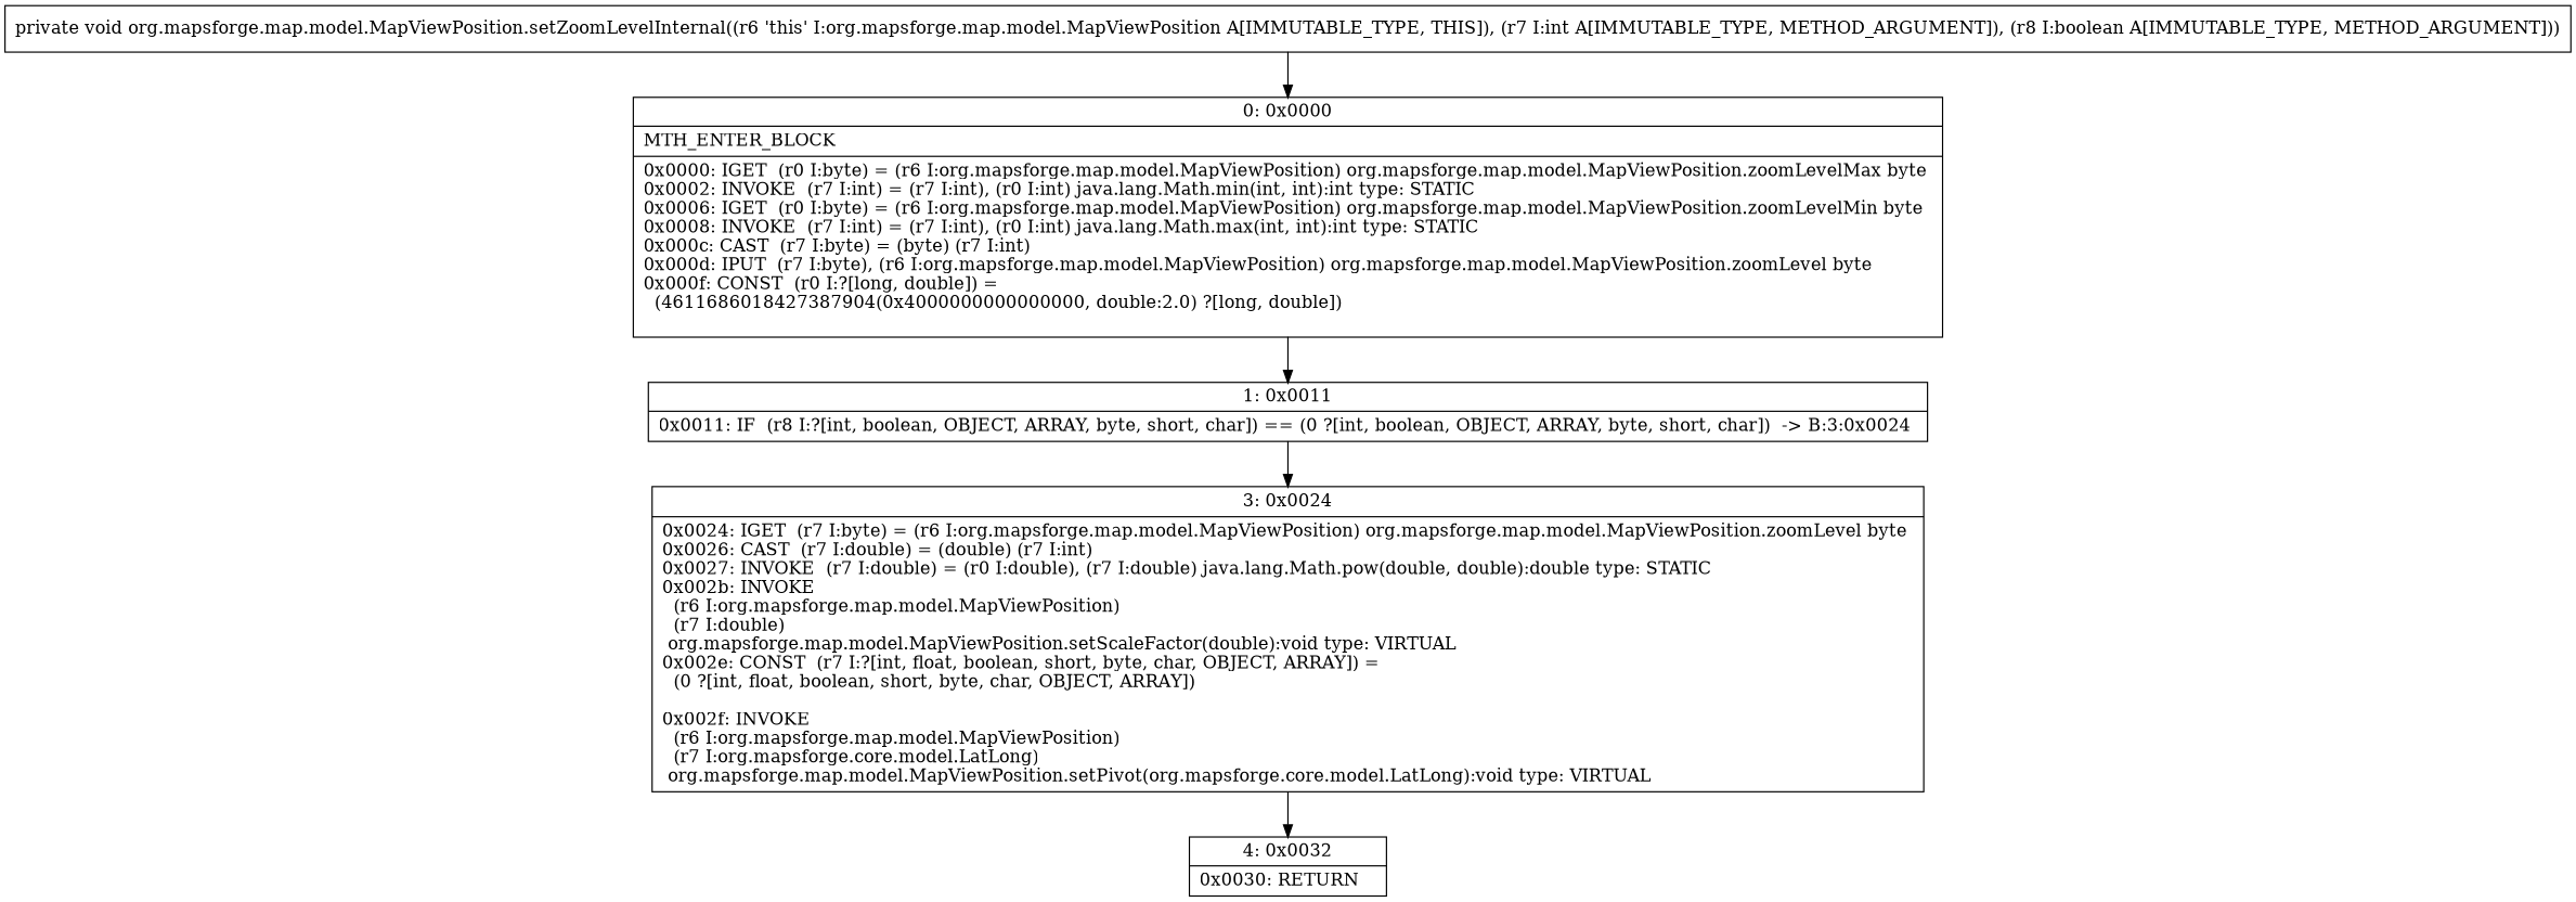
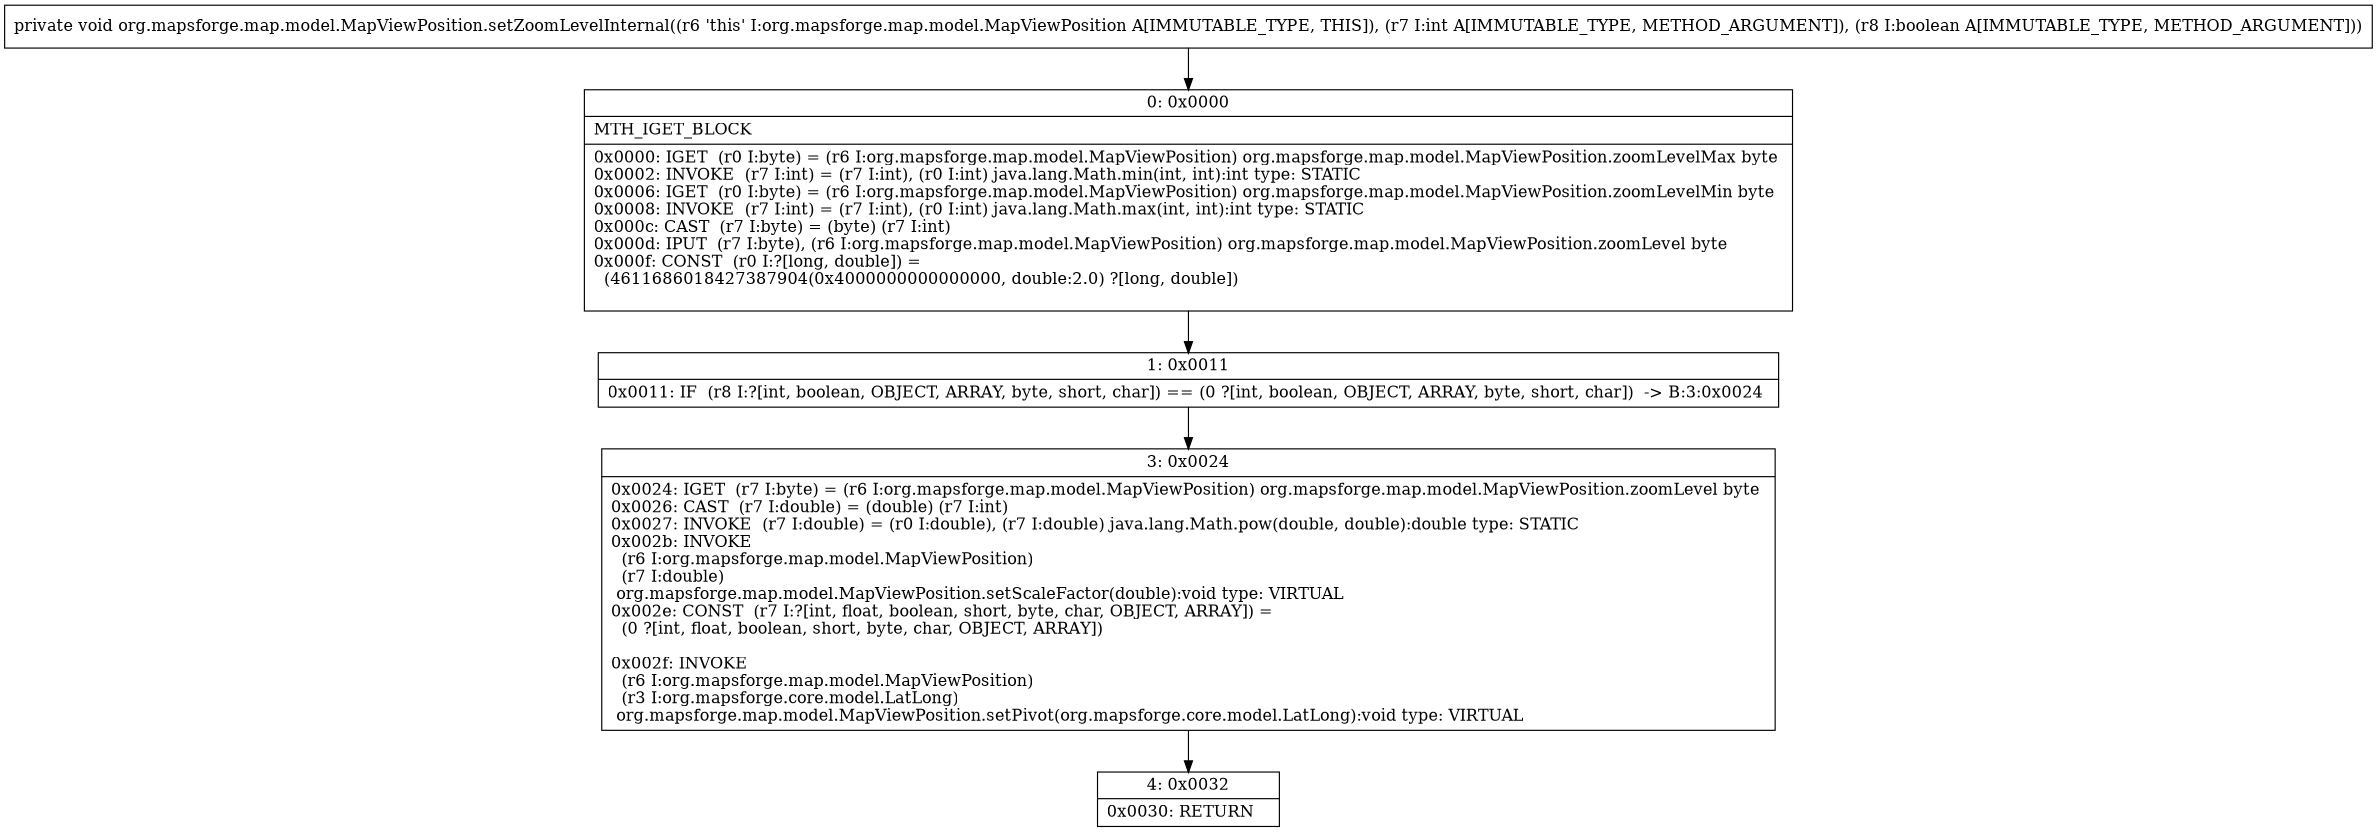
  digraph {
    node [shape=record]
-   n1 [label="{0\:\ 0x0000|MTH_ENTER_BLOCK\l|0x0000: IGET  (r0 I:byte) = (r6 I:org.mapsforge.map.model.MapViewPosition) org.mapsforge.map.model.MapViewPosition.zoomLevelMax byte \l0x0002: INVOKE  (r7 I:int) = (r7 I:int), (r0 I:int) java.lang.Math.min(int, int):int type: STATIC \l0x0006: IGET  (r0 I:byte) = (r6 I:org.mapsforge.map.model.MapViewPosition) org.mapsforge.map.model.MapViewPosition.zoomLevelMin byte \l0x0008: INVOKE  (r7 I:int) = (r7 I:int), (r0 I:int) java.lang.Math.max(int, int):int type: STATIC \l0x000c: CAST  (r7 I:byte) = (byte) (r7 I:int) \l0x000d: IPUT  (r7 I:byte), (r6 I:org.mapsforge.map.model.MapViewPosition) org.mapsforge.map.model.MapViewPosition.zoomLevel byte \l0x000f: CONST  (r0 I:?[long, double]) = \l  (4611686018427387904(0x4000000000000000, double:2.0) ?[long, double])\l \l}"]
+   n1 [label="{0\:\ 0x0000|MTH_IGET_BLOCK\l|0x0000: IGET  (r0 I:byte) = (r6 I:org.mapsforge.map.model.MapViewPosition) org.mapsforge.map.model.MapViewPosition.zoomLevelMax byte \l0x0002: INVOKE  (r7 I:int) = (r7 I:int), (r0 I:int) java.lang.Math.min(int, int):int type: STATIC \l0x0006: IGET  (r0 I:byte) = (r6 I:org.mapsforge.map.model.MapViewPosition) org.mapsforge.map.model.MapViewPosition.zoomLevelMin byte \l0x0008: INVOKE  (r7 I:int) = (r7 I:int), (r0 I:int) java.lang.Math.max(int, int):int type: STATIC \l0x000c: CAST  (r7 I:byte) = (byte) (r7 I:int) \l0x000d: IPUT  (r7 I:byte), (r6 I:org.mapsforge.map.model.MapViewPosition) org.mapsforge.map.model.MapViewPosition.zoomLevel byte \l0x000f: CONST  (r0 I:?[long, double]) = \l  (4611686018427387904(0x4000000000000000, double:2.0) ?[long, double])\l \l}"]
    n2 [label="{1\:\ 0x0011|0x0011: IF  (r8 I:?[int, boolean, OBJECT, ARRAY, byte, short, char]) == (0 ?[int, boolean, OBJECT, ARRAY, byte, short, char])  \-\> B:3:0x0024 \l}"]
-   n3 [label="{3\:\ 0x0024|0x0024: IGET  (r7 I:byte) = (r6 I:org.mapsforge.map.model.MapViewPosition) org.mapsforge.map.model.MapViewPosition.zoomLevel byte \l0x0026: CAST  (r7 I:double) = (double) (r7 I:int) \l0x0027: INVOKE  (r7 I:double) = (r0 I:double), (r7 I:double) java.lang.Math.pow(double, double):double type: STATIC \l0x002b: INVOKE  \l  (r6 I:org.mapsforge.map.model.MapViewPosition)\l  (r7 I:double)\l org.mapsforge.map.model.MapViewPosition.setScaleFactor(double):void type: VIRTUAL \l0x002e: CONST  (r7 I:?[int, float, boolean, short, byte, char, OBJECT, ARRAY]) = \l  (0 ?[int, float, boolean, short, byte, char, OBJECT, ARRAY])\l \l0x002f: INVOKE  \l  (r6 I:org.mapsforge.map.model.MapViewPosition)\l  (r7 I:org.mapsforge.core.model.LatLong)\l org.mapsforge.map.model.MapViewPosition.setPivot(org.mapsforge.core.model.LatLong):void type: VIRTUAL \l}"]
+   n3 [label="{3\:\ 0x0024|0x0024: IGET  (r7 I:byte) = (r6 I:org.mapsforge.map.model.MapViewPosition) org.mapsforge.map.model.MapViewPosition.zoomLevel byte \l0x0026: CAST  (r7 I:double) = (double) (r7 I:int) \l0x0027: INVOKE  (r7 I:double) = (r0 I:double), (r7 I:double) java.lang.Math.pow(double, double):double type: STATIC \l0x002b: INVOKE  \l  (r6 I:org.mapsforge.map.model.MapViewPosition)\l  (r7 I:double)\l org.mapsforge.map.model.MapViewPosition.setScaleFactor(double):void type: VIRTUAL \l0x002e: CONST  (r7 I:?[int, float, boolean, short, byte, char, OBJECT, ARRAY]) = \l  (0 ?[int, float, boolean, short, byte, char, OBJECT, ARRAY])\l \l0x002f: INVOKE  \l  (r6 I:org.mapsforge.map.model.MapViewPosition)\l  (r3 I:org.mapsforge.core.model.LatLong)\l org.mapsforge.map.model.MapViewPosition.setPivot(org.mapsforge.core.model.LatLong):void type: VIRTUAL \l}"]
    n4 [label="{4\:\ 0x0032|0x0030: RETURN   \l}"]
    n5 [label="{private void org.mapsforge.map.model.MapViewPosition.setZoomLevelInternal((r6 'this' I:org.mapsforge.map.model.MapViewPosition A[IMMUTABLE_TYPE, THIS]), (r7 I:int A[IMMUTABLE_TYPE, METHOD_ARGUMENT]), (r8 I:boolean A[IMMUTABLE_TYPE, METHOD_ARGUMENT])) }"]
    n1 -> n2
    n2 -> n3
    n3 -> n4
    n5 -> n1
  }
